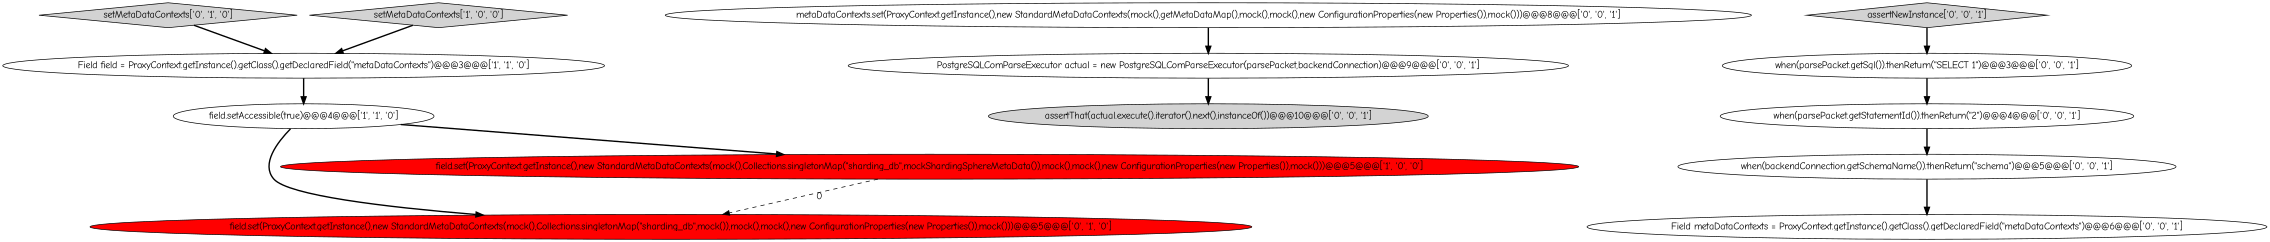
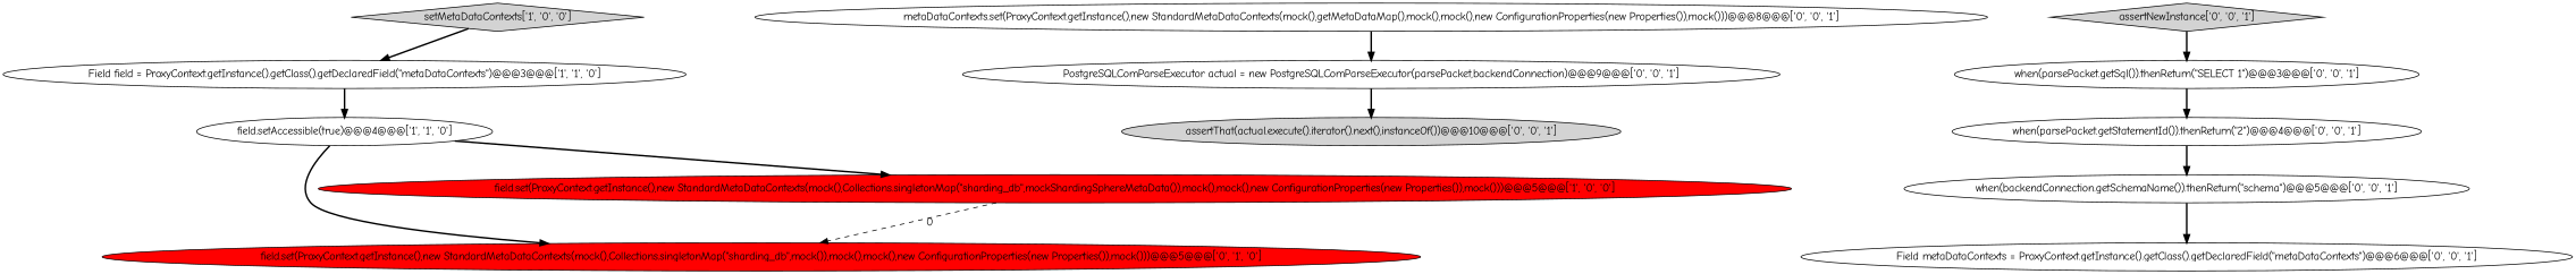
  digraph {
    fontname="Comic Neue"
    node [fillcolor=white fontname="Comic Neue" shape=ellipse style=filled]
    edge [fontname="Comic Neue" style=bold]
    n1 [fillcolor=red label="field.set(ProxyContext.getInstance(),new StandardMetaDataContexts(mock(),Collections.singletonMap(\"sharding_db\",mock()),mock(),mock(),new ConfigurationProperties(new Properties()),mock()))@@@5@@@['0', '1', '0']"]
    n2 [label="Field field = ProxyContext.getInstance().getClass().getDeclaredField(\"metaDataContexts\")@@@3@@@['1', '1', '0']"]
    n3 [label="field.setAccessible(true)@@@4@@@['1', '1', '0']"]
    n4 [fillcolor=red label="field.set(ProxyContext.getInstance(),new StandardMetaDataContexts(mock(),Collections.singletonMap(\"sharding_db\",mockShardingSphereMetaData()),mock(),mock(),new ConfigurationProperties(new Properties()),mock()))@@@5@@@['1', '0', '0']"]
-   n5 [fillcolor=lightgray label="setMetaDataContexts['0', '1', '0']" shape=diamond]
    n6 [label="metaDataContexts.set(ProxyContext.getInstance(),new StandardMetaDataContexts(mock(),getMetaDataMap(),mock(),mock(),new ConfigurationProperties(new Properties()),mock()))@@@8@@@['0', '0', '1']"]
    n7 [label="PostgreSQLComParseExecutor actual = new PostgreSQLComParseExecutor(parsePacket,backendConnection)@@@9@@@['0', '0', '1']"]
    n8 [label="when(backendConnection.getSchemaName()).thenReturn(\"schema\")@@@5@@@['0', '0', '1']"]
    n9 [label="Field metaDataContexts = ProxyContext.getInstance().getClass().getDeclaredField(\"metaDataContexts\")@@@6@@@['0', '0', '1']"]
    n10 [fillcolor=lightgray label="assertNewInstance['0', '0', '1']" shape=diamond]
    n11 [label="when(parsePacket.getSql()).thenReturn(\"SELECT 1\")@@@3@@@['0', '0', '1']"]
    n12 [label="when(parsePacket.getStatementId()).thenReturn(\"2\")@@@4@@@['0', '0', '1']"]
    n13 [fillcolor=lightgray label="setMetaDataContexts['1', '0', '0']" shape=diamond]
    n14 [fillcolor=lightgray label="assertThat(actual.execute().iterator().next(),instanceOf())@@@10@@@['0', '0', '1']"]
    n2 -> n3
    n3 -> n1
    n3 -> n4
    n4 -> n1 [label=0 style=dashed]
-   n5 -> n2
    n6 -> n7
    n7 -> n14
    n8 -> n9
    n10 -> n11
    n11 -> n12
    n12 -> n8
    n13 -> n2
  }
